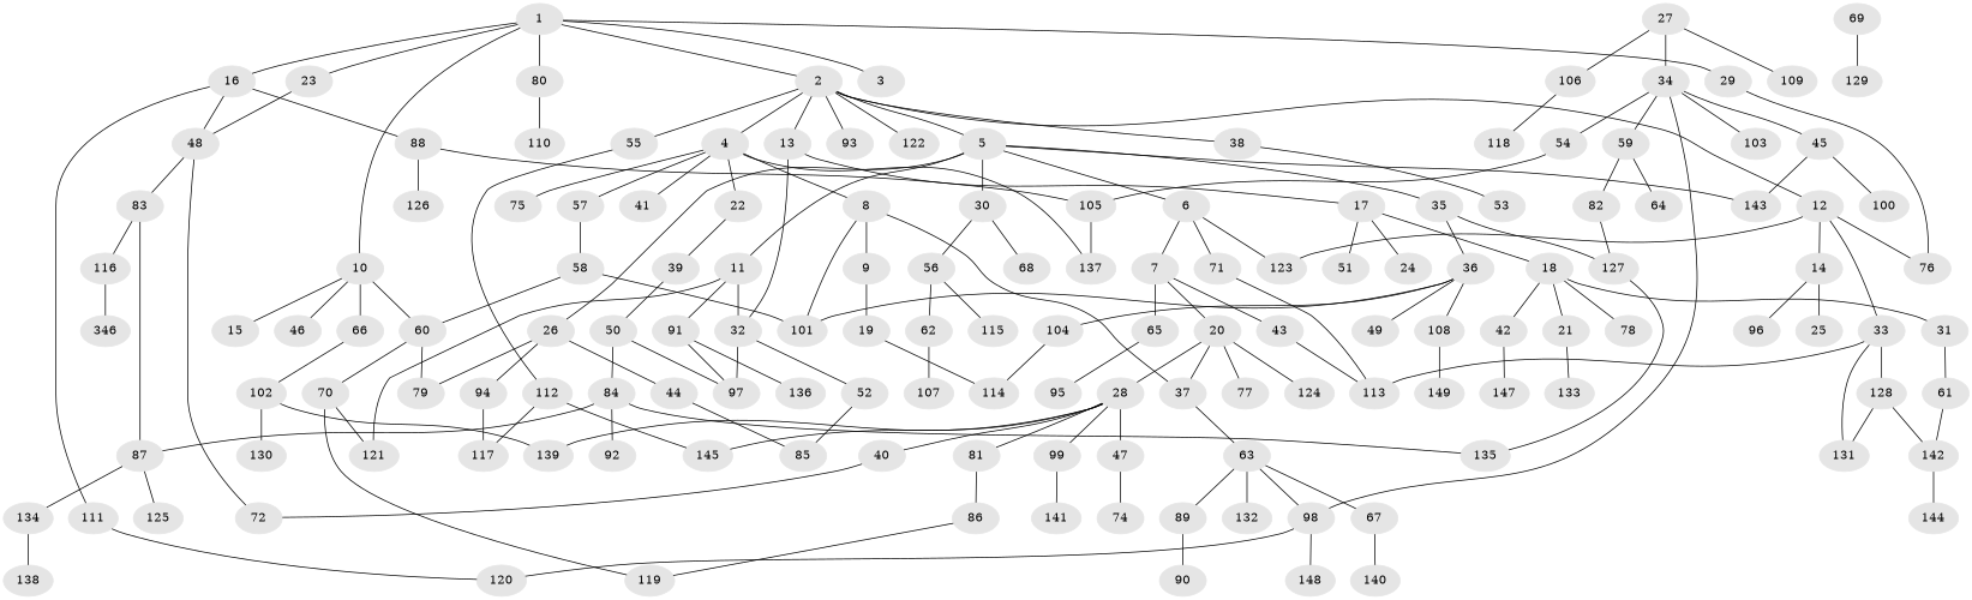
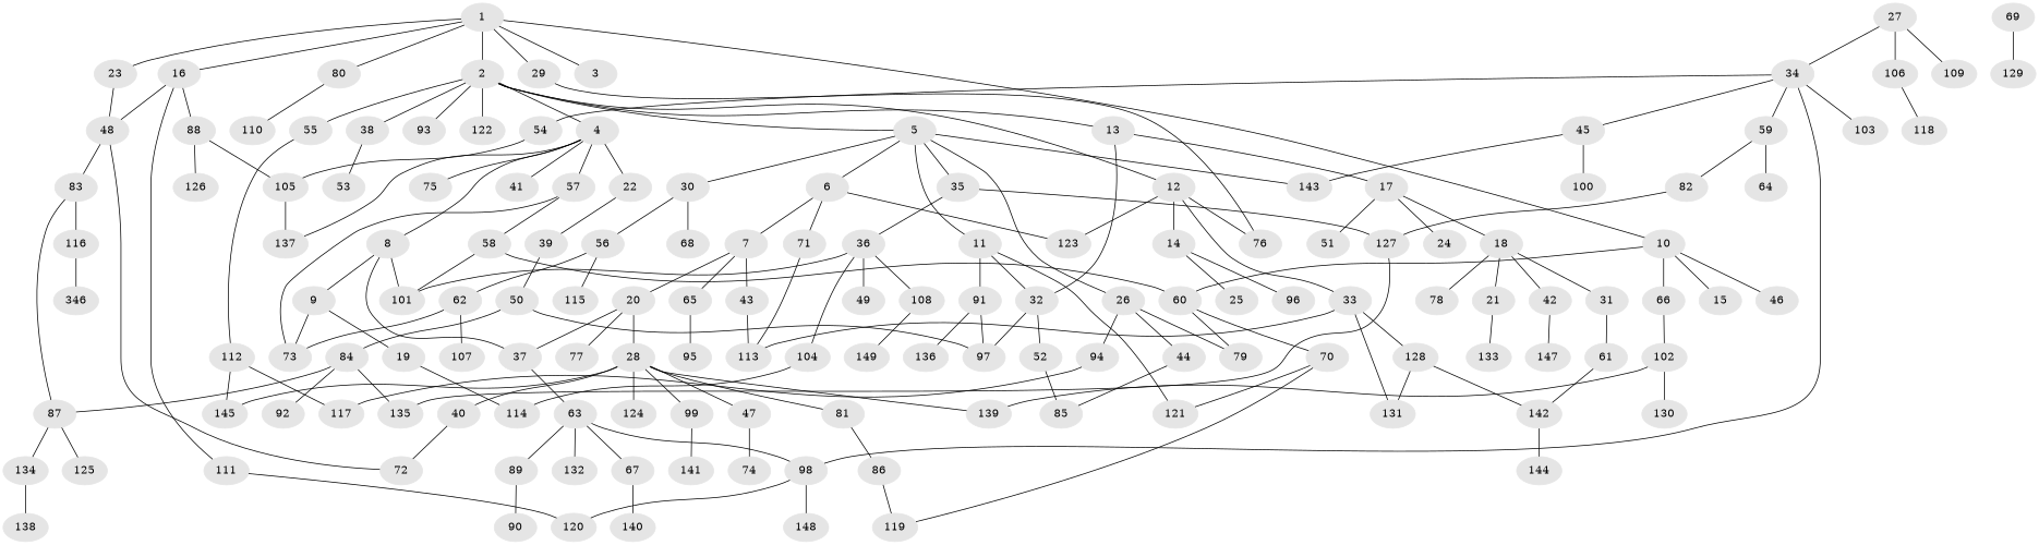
  graph {
    node [color=gray90 style=filled]
    1
    2
    3
    10
    16
    23
    29
    80
    4
    5
    12
    13
    38
    55
    93
    122
    15
    46
    60
    66
    88
    111
    48
    27
    34
    106
    109
    76
    110
    8
    22
    41
    57
    75
    137
    6
    11
    26
    30
    35
    143
    123
    14
    33
    32
    17
    53
    112
    9
    37
    101
    39
+   73
    58
    7
    71
    91
    121
    44
    79
    94
    56
    68
    36
    127
    20
    43
    65
    28
    77
    113
    95
    19
    63
    114
    70
    102
    52
    97
    136
    25
    96
    128
    131
    18
    24
    51
    69
    129
    105
    126
    120
    21
    31
    42
    78
    133
    61
    147
    40
    47
    81
    99
    124
    139
    145
    50
    72
    83
    85
    117
    45
    54
    59
    98
    103
    118
    74
    86
    141
    62
    115
    142
    100
    64
    82
    148
    49
    104
    108
    135
    149
    67
    89
    132
    84
    87
    116
    92
    107
    119
    144
    140
    90
    130
    125
    134
    n148 [label=346]
    138
    1 -- 2
    1 -- 3
    1 -- 10
    1 -- 16
    1 -- 23
    1 -- 29
    1 -- 80
    2 -- 4
    2 -- 5
    2 -- 12
    2 -- 13
    2 -- 38
    2 -- 55
    2 -- 93
    2 -- 122
    10 -- 15
    10 -- 46
    10 -- 60
    10 -- 66
    16 -- 88
    16 -- 111
    16 -- 48
    23 -- 48
    29 -- 76
    80 -- 110
    4 -- 8
    4 -- 22
    4 -- 41
    4 -- 57
    4 -- 75
    4 -- 137
    5 -- 6
    5 -- 11
    5 -- 26
    5 -- 30
    5 -- 35
    5 -- 143
    12 -- 76
    12 -- 123
    12 -- 14
    12 -- 33
    13 -- 32
    13 -- 17
    38 -- 53
    55 -- 112
    60 -- 79
    60 -- 70
    66 -- 102
    88 -- 105
    88 -- 126
    111 -- 120
    48 -- 72
    48 -- 83
    27 -- 34
    27 -- 106
    27 -- 109
    34 -- 45
    34 -- 54
    34 -- 59
    34 -- 98
    34 -- 103
    106 -- 118
    8 -- 9
    8 -- 37
    8 -- 101
    22 -- 39
+   57 -- 73
    57 -- 58
    6 -- 123
    6 -- 7
    6 -- 71
    11 -- 32
    11 -- 91
    11 -- 121
    26 -- 44
    26 -- 79
    26 -- 94
    30 -- 56
    30 -- 68
    35 -- 36
    35 -- 127
    14 -- 25
    14 -- 96
    33 -- 113
    33 -- 128
    33 -- 131
    32 -- 52
    32 -- 97
    17 -- 18
    17 -- 24
    17 -- 51
    112 -- 145
    112 -- 117
+   9 -- 73
    9 -- 19
    37 -- 63
    39 -- 50
    58 -- 60
    58 -- 101
    7 -- 20
    7 -- 43
    7 -- 65
    71 -- 113
    91 -- 97
    91 -- 136
    44 -- 85
    94 -- 117
    56 -- 62
    56 -- 115
    36 -- 101
    36 -- 49
    36 -- 104
    36 -- 108
    127 -- 135
    20 -- 37
    20 -- 28
    20 -- 77
    43 -- 113
    65 -- 95
    28 -- 40
    28 -- 47
    28 -- 81
    28 -- 99
-   20 -- 124
+   28 -- 124
    28 -- 139
    28 -- 145
    19 -- 114
    63 -- 98
    63 -- 67
    63 -- 89
    63 -- 132
    70 -- 121
    70 -- 119
    102 -- 139
    102 -- 130
    52 -- 85
    128 -- 131
    128 -- 142
    18 -- 21
    18 -- 31
    18 -- 42
    18 -- 78
    69 -- 129
    105 -- 137
    21 -- 133
    31 -- 61
    42 -- 147
    61 -- 142
    40 -- 72
    47 -- 74
    81 -- 86
    99 -- 141
    50 -- 97
    50 -- 84
    83 -- 87
    83 -- 116
    45 -- 143
    45 -- 100
    54 -- 105
    59 -- 64
    59 -- 82
    98 -- 120
    98 -- 148
    86 -- 119
+   62 -- 73
    62 -- 107
    142 -- 144
    82 -- 127
    104 -- 114
    108 -- 149
    67 -- 140
    89 -- 90
    84 -- 135
    84 -- 87
    84 -- 92
    87 -- 125
    87 -- 134
    116 -- n148
    134 -- 138
  }
